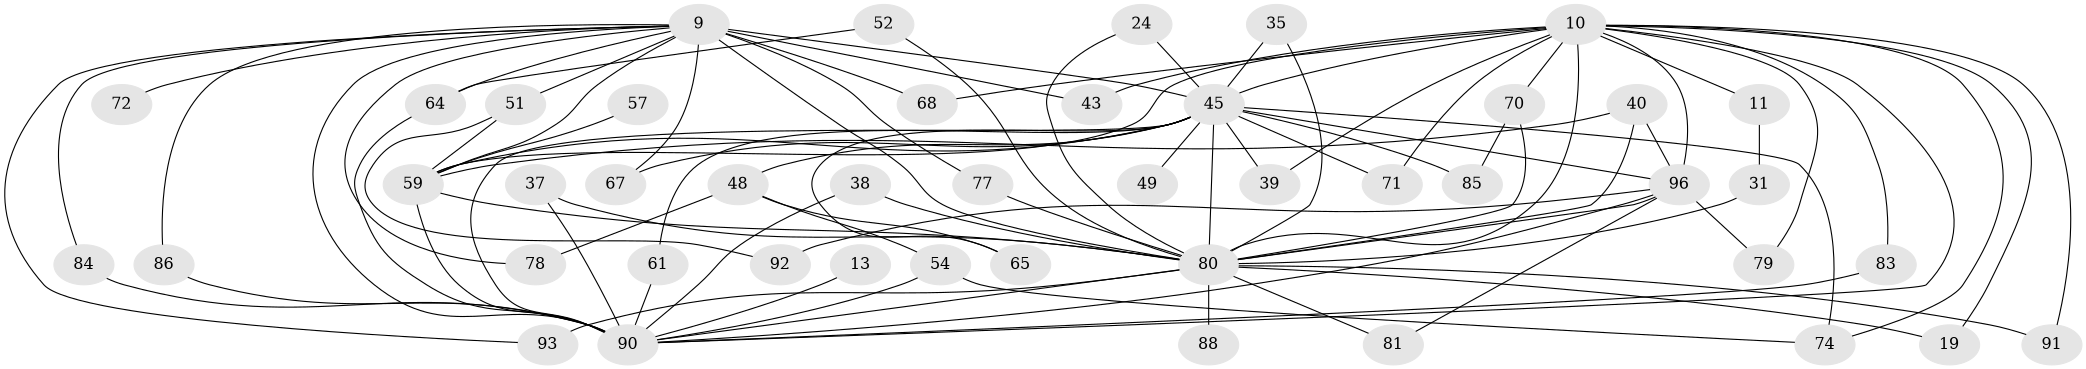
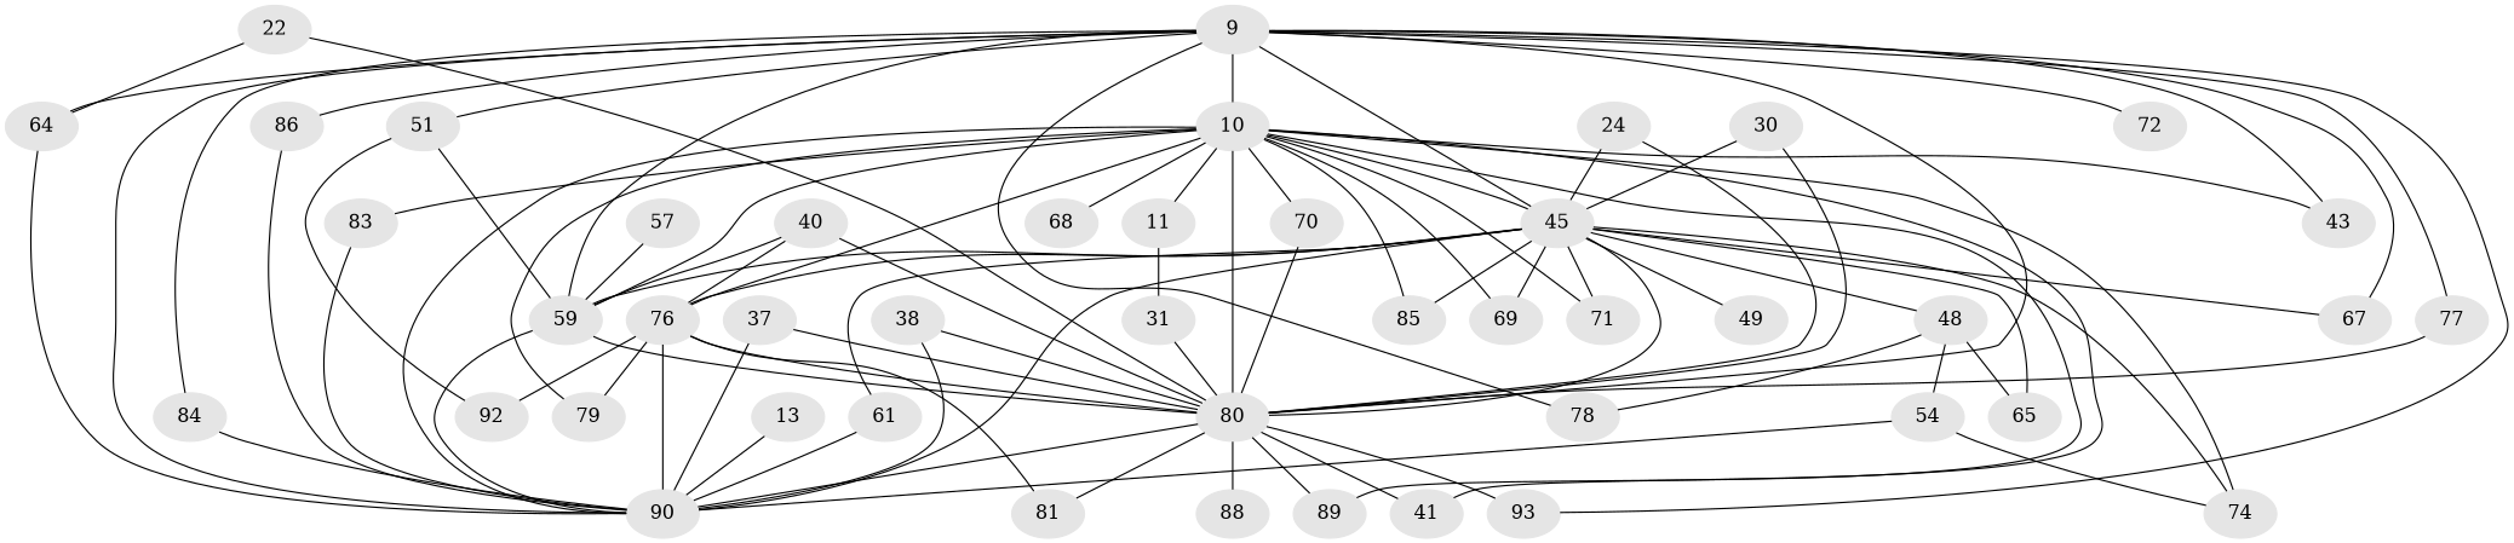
  graph {
    node [color=gray90 style=filled]
    9 [super="+5"]
    10 [super="+3"]
    43
    45 [super="+28+8"]
    51 [super="+17"]
    59 [super="+15+47+30+50"]
    64 [super="+42"]
    67
    72
    77 [super="+22"]
    78
    80 [super="+56+75+7"]
    84 [super="+26+63"]
    86
    90 [super="+87+1"]
    93 [super="+32"]
    11
    68
-   69 [label=39]
+   69
    70
    71 [super="+66"]
    74 [super="+34"]
-   76 [super="+33+73" label=96]
+   76 [super="+33+73"]
    79 [super="+41"]
    83
    85
-   89 [label=19]
-   91
+   89
+   91 [label=41]
    48 [super="+21+46"]
    49
    61
    65
    92
    81
    88
    31
    13
    24
-   35
+   35 [label=30]
    37
    38
    40 [super="+39"]
    54
-   52
+   52 [label=22]
    57
-   9 -- 68 [weight=4]
+   9 -- 10 [weight=4]
    9 -- 43
    9 -- 45 [weight=7]
    9 -- 51 [weight=3]
    9 -- 59 [weight=2]
    9 -- 64 [weight=2]
    9 -- 67
    9 -- 72 [weight=2]
    9 -- 77
    9 -- 78
    9 -- 80 [weight=4]
    9 -- 84 [weight=2]
    9 -- 86
    9 -- 90 [weight=3]
    9 -- 93
    10 -- 43
    10 -- 45 [weight=6]
    10 -- 59 [weight=2]
    10 -- 80 [weight=8]
    10 -- 90 [weight=3]
    10 -- 11 [weight=2]
    10 -- 68 [weight=2]
    10 -- 69
    10 -- 70
    10 -- 71 [weight=2]
    10 -- 74
    10 -- 76 [weight=2]
    10 -- 79 [weight=2]
    10 -- 83
-   70 -- 85
+   10 -- 85
    10 -- 89
    10 -- 91
    45 -- 59
    45 -- 67
    45 -- 80 [weight=8]
    45 -- 90 [weight=4]
    45 -- 69
    45 -- 71
    45 -- 74
    45 -- 76
    45 -- 85
    45 -- 48 [weight=3]
    45 -- 49 [weight=2]
    45 -- 61
    45 -- 65 [weight=2]
    51 -- 59
    51 -- 92
    59 -- 80
    59 -- 90 [weight=3]
    64 -- 90
    77 -- 80 [weight=2]
    80 -- 90 [weight=3]
    80 -- 93 [weight=2]
    80 -- 89
    80 -- 91
    80 -- 81
    80 -- 88 [weight=2]
    84 -- 90 [weight=3]
    86 -- 90
    11 -- 31
    70 -- 80
    76 -- 80
    76 -- 90 [weight=4]
    76 -- 79
    76 -- 92
    76 -- 81
    83 -- 90
    48 -- 78
    48 -- 65
    48 -- 54 [weight=2]
    61 -- 90
    31 -- 80
    13 -- 90
    24 -- 45
    24 -- 80
    35 -- 45
    35 -- 80
    37 -- 80
    37 -- 90
    38 -- 80
    38 -- 90
    40 -- 59
    40 -- 80 [weight=3]
    40 -- 76
    54 -- 90
    54 -- 74
    52 -- 64
    52 -- 80
    57 -- 59 [weight=2]
  }
